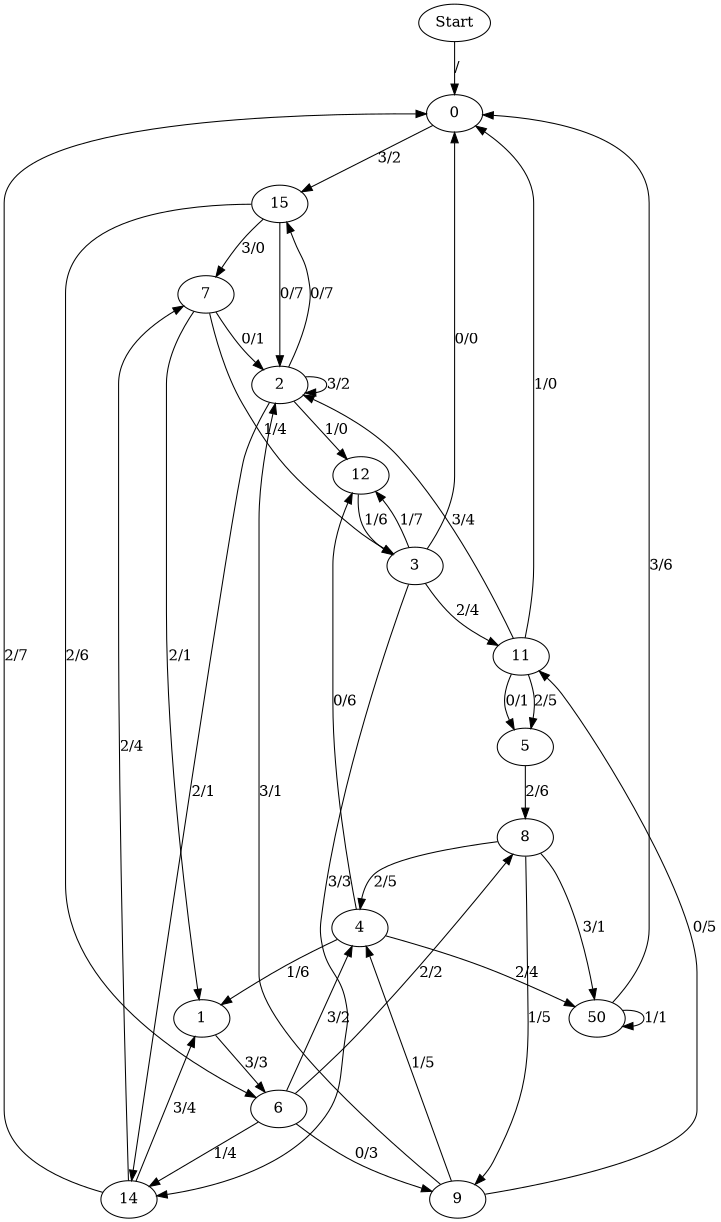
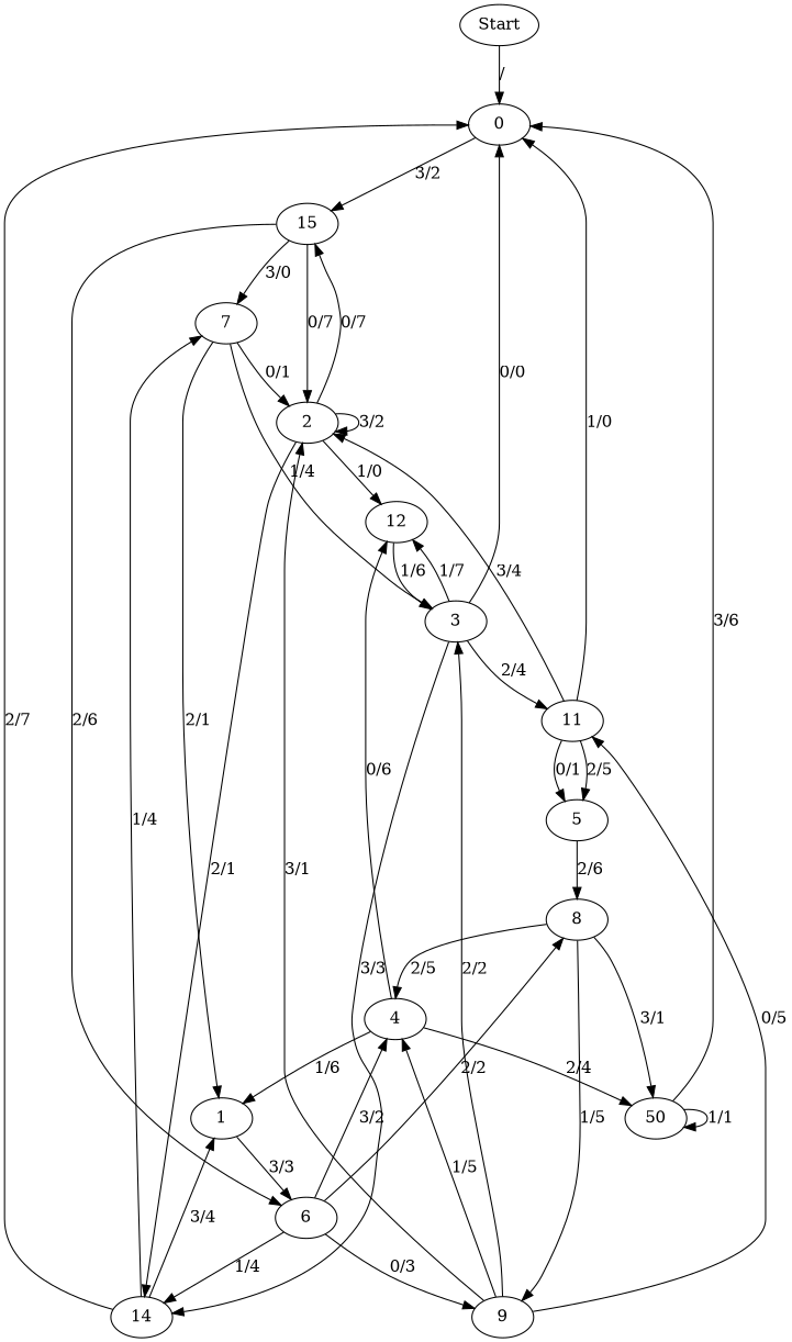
  digraph {
    Start
    0
    n3 [label=15]
    7
    2
    6
    1
    3
    14
    12
    8
    4
    9
    11
    5
    n16 [label=50]
    Start -> 0 [label="/"]
    0 -> n3 [label="3/2"]
    n3 -> 7 [label="3/0"]
    n3 -> 2 [label="0/7"]
    n3 -> 6 [label="2/6"]
    7 -> 2 [label="0/1"]
    7 -> 1 [label="2/1"]
    7 -> 3 [label="1/4"]
    2 -> n3 [label="0/7"]
    2 -> 2 [label="3/2"]
    2 -> 14 [label="2/1"]
    2 -> 12 [label="1/0"]
    6 -> 14 [label="1/4"]
    6 -> 8 [label="2/2"]
    6 -> 4 [label="3/2"]
    6 -> 9 [label="0/3"]
    1 -> 6 [label="3/3"]
    3 -> 0 [label="0/0"]
    3 -> 14 [label="3/3"]
    3 -> 12 [label="1/7"]
    3 -> 11 [label="2/4"]
    14 -> 0 [label="2/7"]
-   14 -> 7 [label="2/4"]
+   14 -> 7 [label="1/4"]
    14 -> 1 [label="3/4"]
    12 -> 3 [label="1/6"]
    8 -> 4 [label="2/5"]
    8 -> 9 [label="1/5"]
    8 -> n16 [label="3/1"]
    4 -> 1 [label="1/6"]
    4 -> 12 [label="0/6"]
    4 -> n16 [label="2/4"]
    9 -> 2 [label="3/1"]
+   9 -> 3 [label="2/2"]
    9 -> 4 [label="1/5"]
    9 -> 11 [label="0/5"]
    11 -> 0 [label="1/0"]
    11 -> 2 [label="3/4"]
    11 -> 5 [label="2/5"]
    11 -> 5 [label="0/1"]
    5 -> 8 [label="2/6"]
    n16 -> 0 [label="3/6"]
    n16 -> n16 [label="1/1"]
  }
